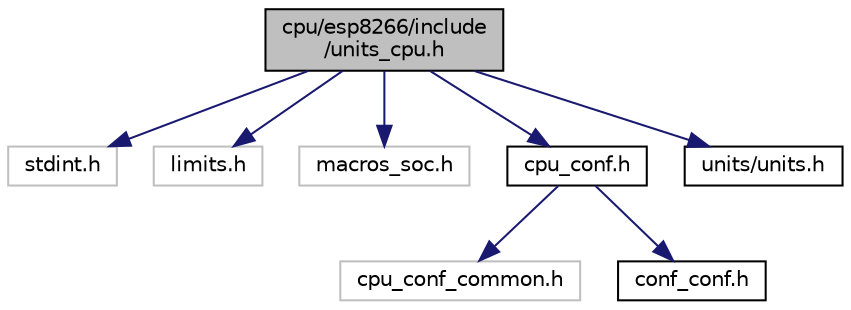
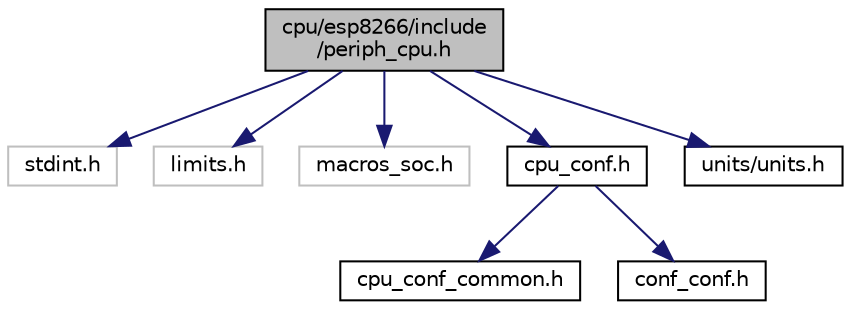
  digraph {
    node [color=black fillcolor=white fontname=Helvetica fontsize=10 shape=record style=filled]
    edge [color=midnightblue fontname=Helvetica fontsize=10 labelfontname=Helvetica labelfontsize=10 style=solid]
-   n1 [fillcolor=grey75 fontcolor=black height=0.2 label="cpu/esp8266/include\l/units_cpu.h" width=0.4]
+   n1 [fillcolor=grey75 fontcolor=black height=0.2 label="cpu/esp8266/include\l/periph_cpu.h" width=0.4]
    n2 [color=grey75 height=0.2 label="stdint.h" width=0.4]
    n3 [color=grey75 height=0.2 label="limits.h" width=0.4]
    n4 [color=grey75 height=0.2 label="macros_soc.h" width=0.4]
    n5 [height=0.2 label="cpu_conf.h" width=0.4]
    n6 [height=0.2 label="units/units.h" width=0.4]
-   n7 [color=grey75 height=0.2 label="cpu_conf_common.h" width=0.4]
+   n7 [height=0.2 label="cpu_conf_common.h" width=0.4]
    n8 [height=0.2 label="conf_conf.h" width=0.4]
    n1 -> n2
    n1 -> n3
    n1 -> n4
    n1 -> n5
    n1 -> n6
    n5 -> n7
    n5 -> n8
  }
